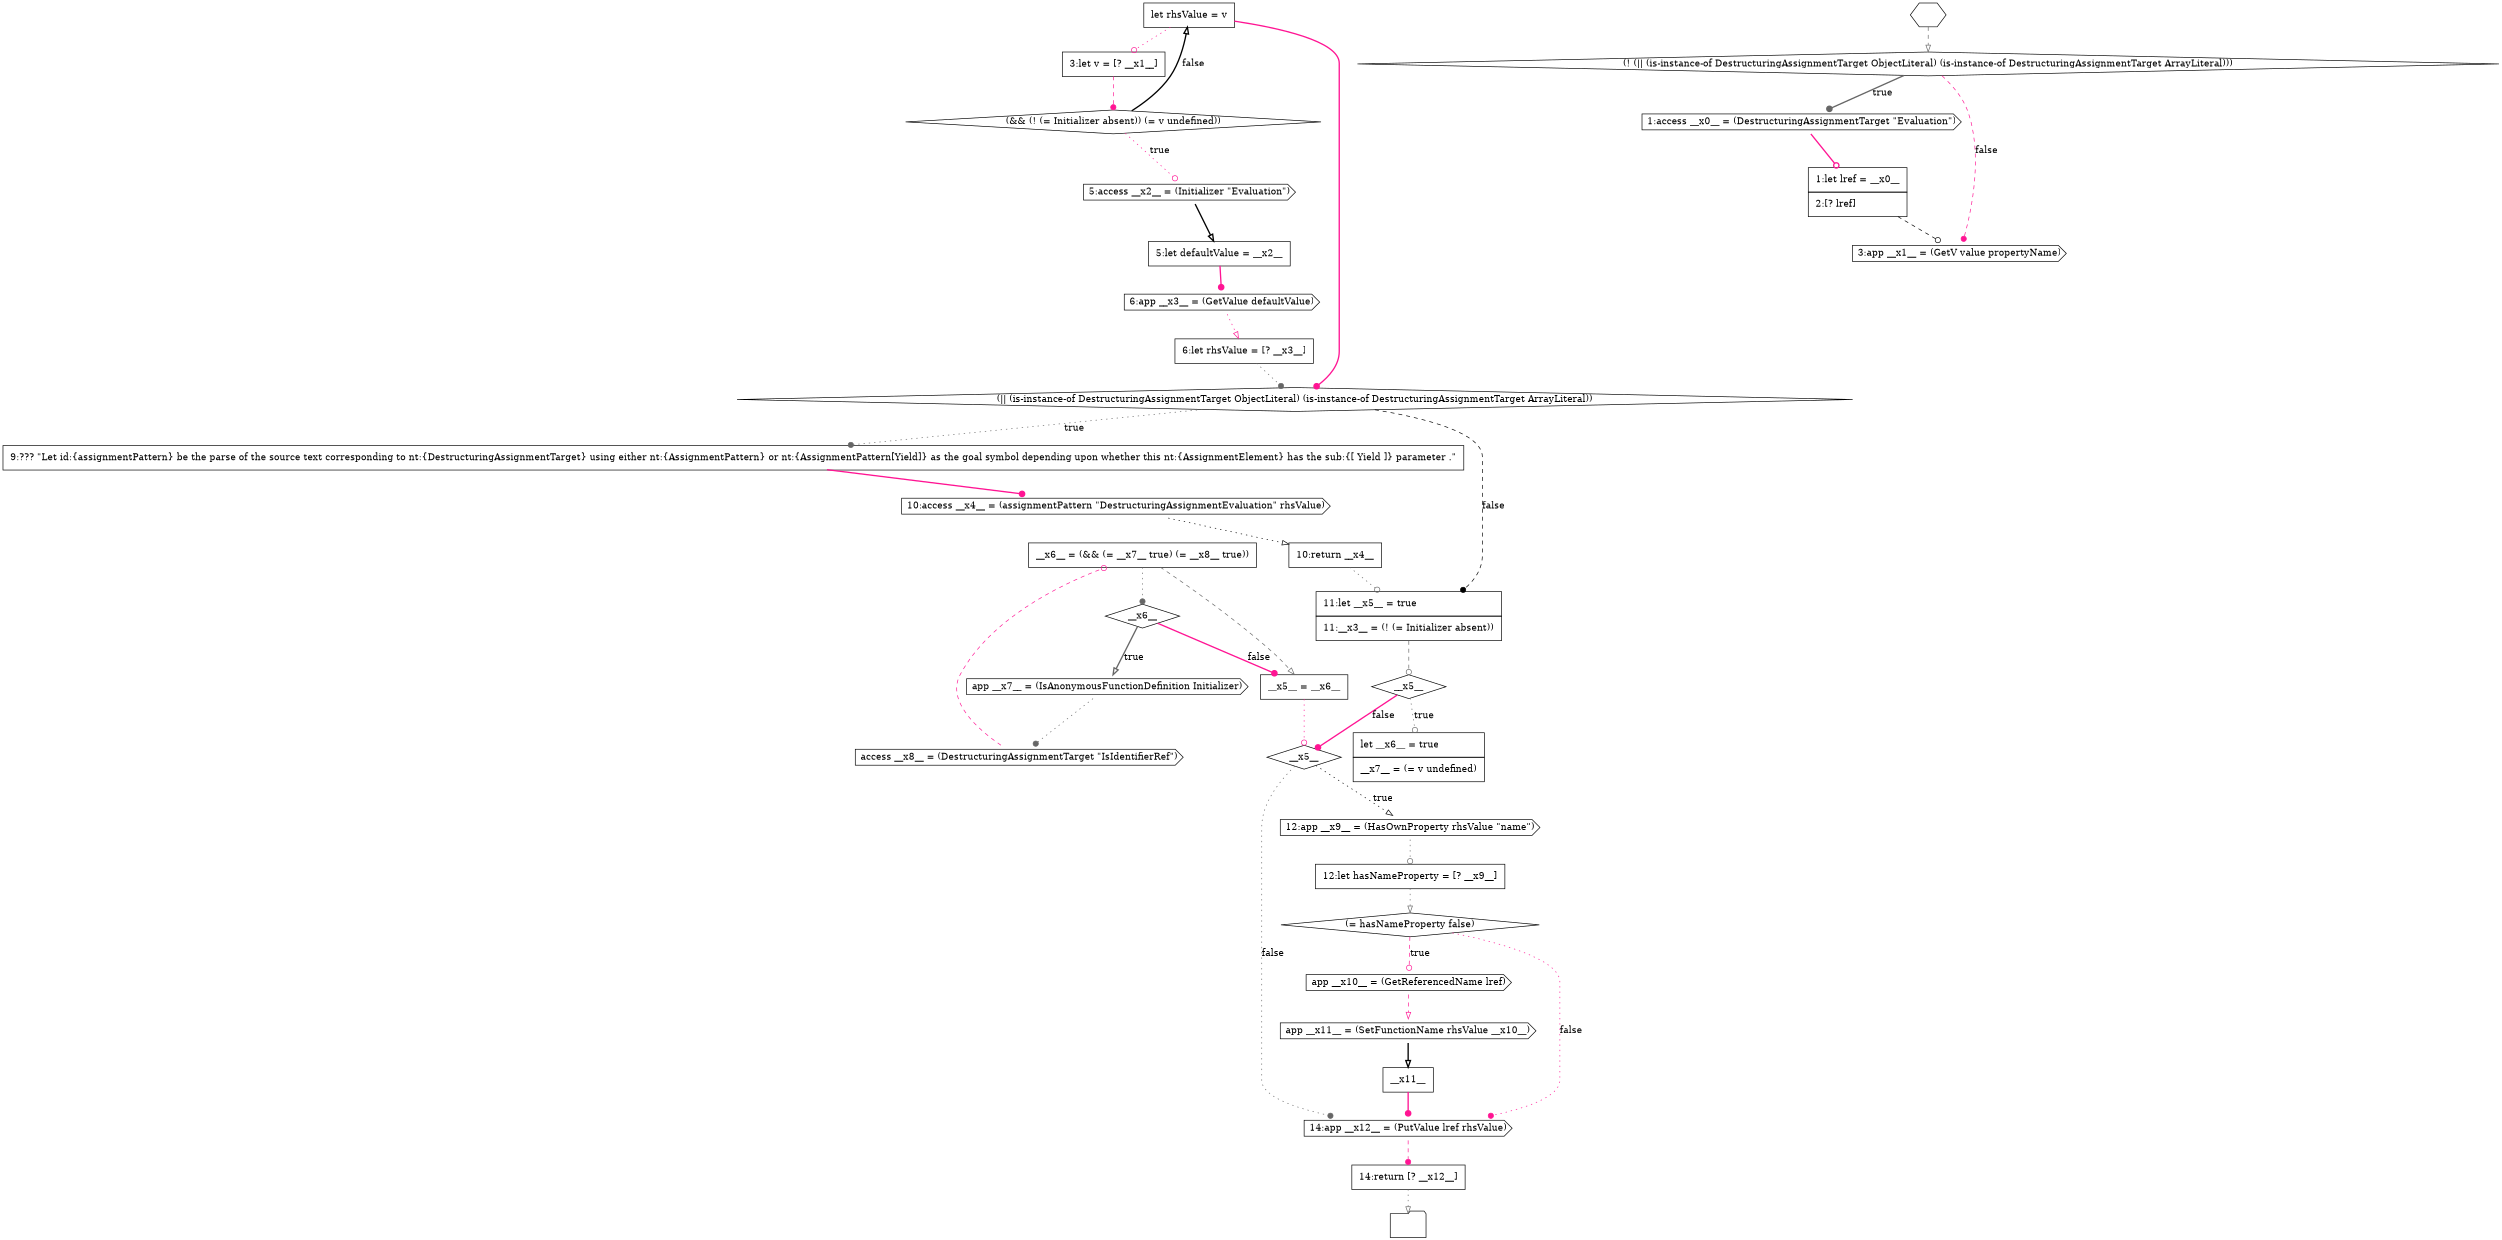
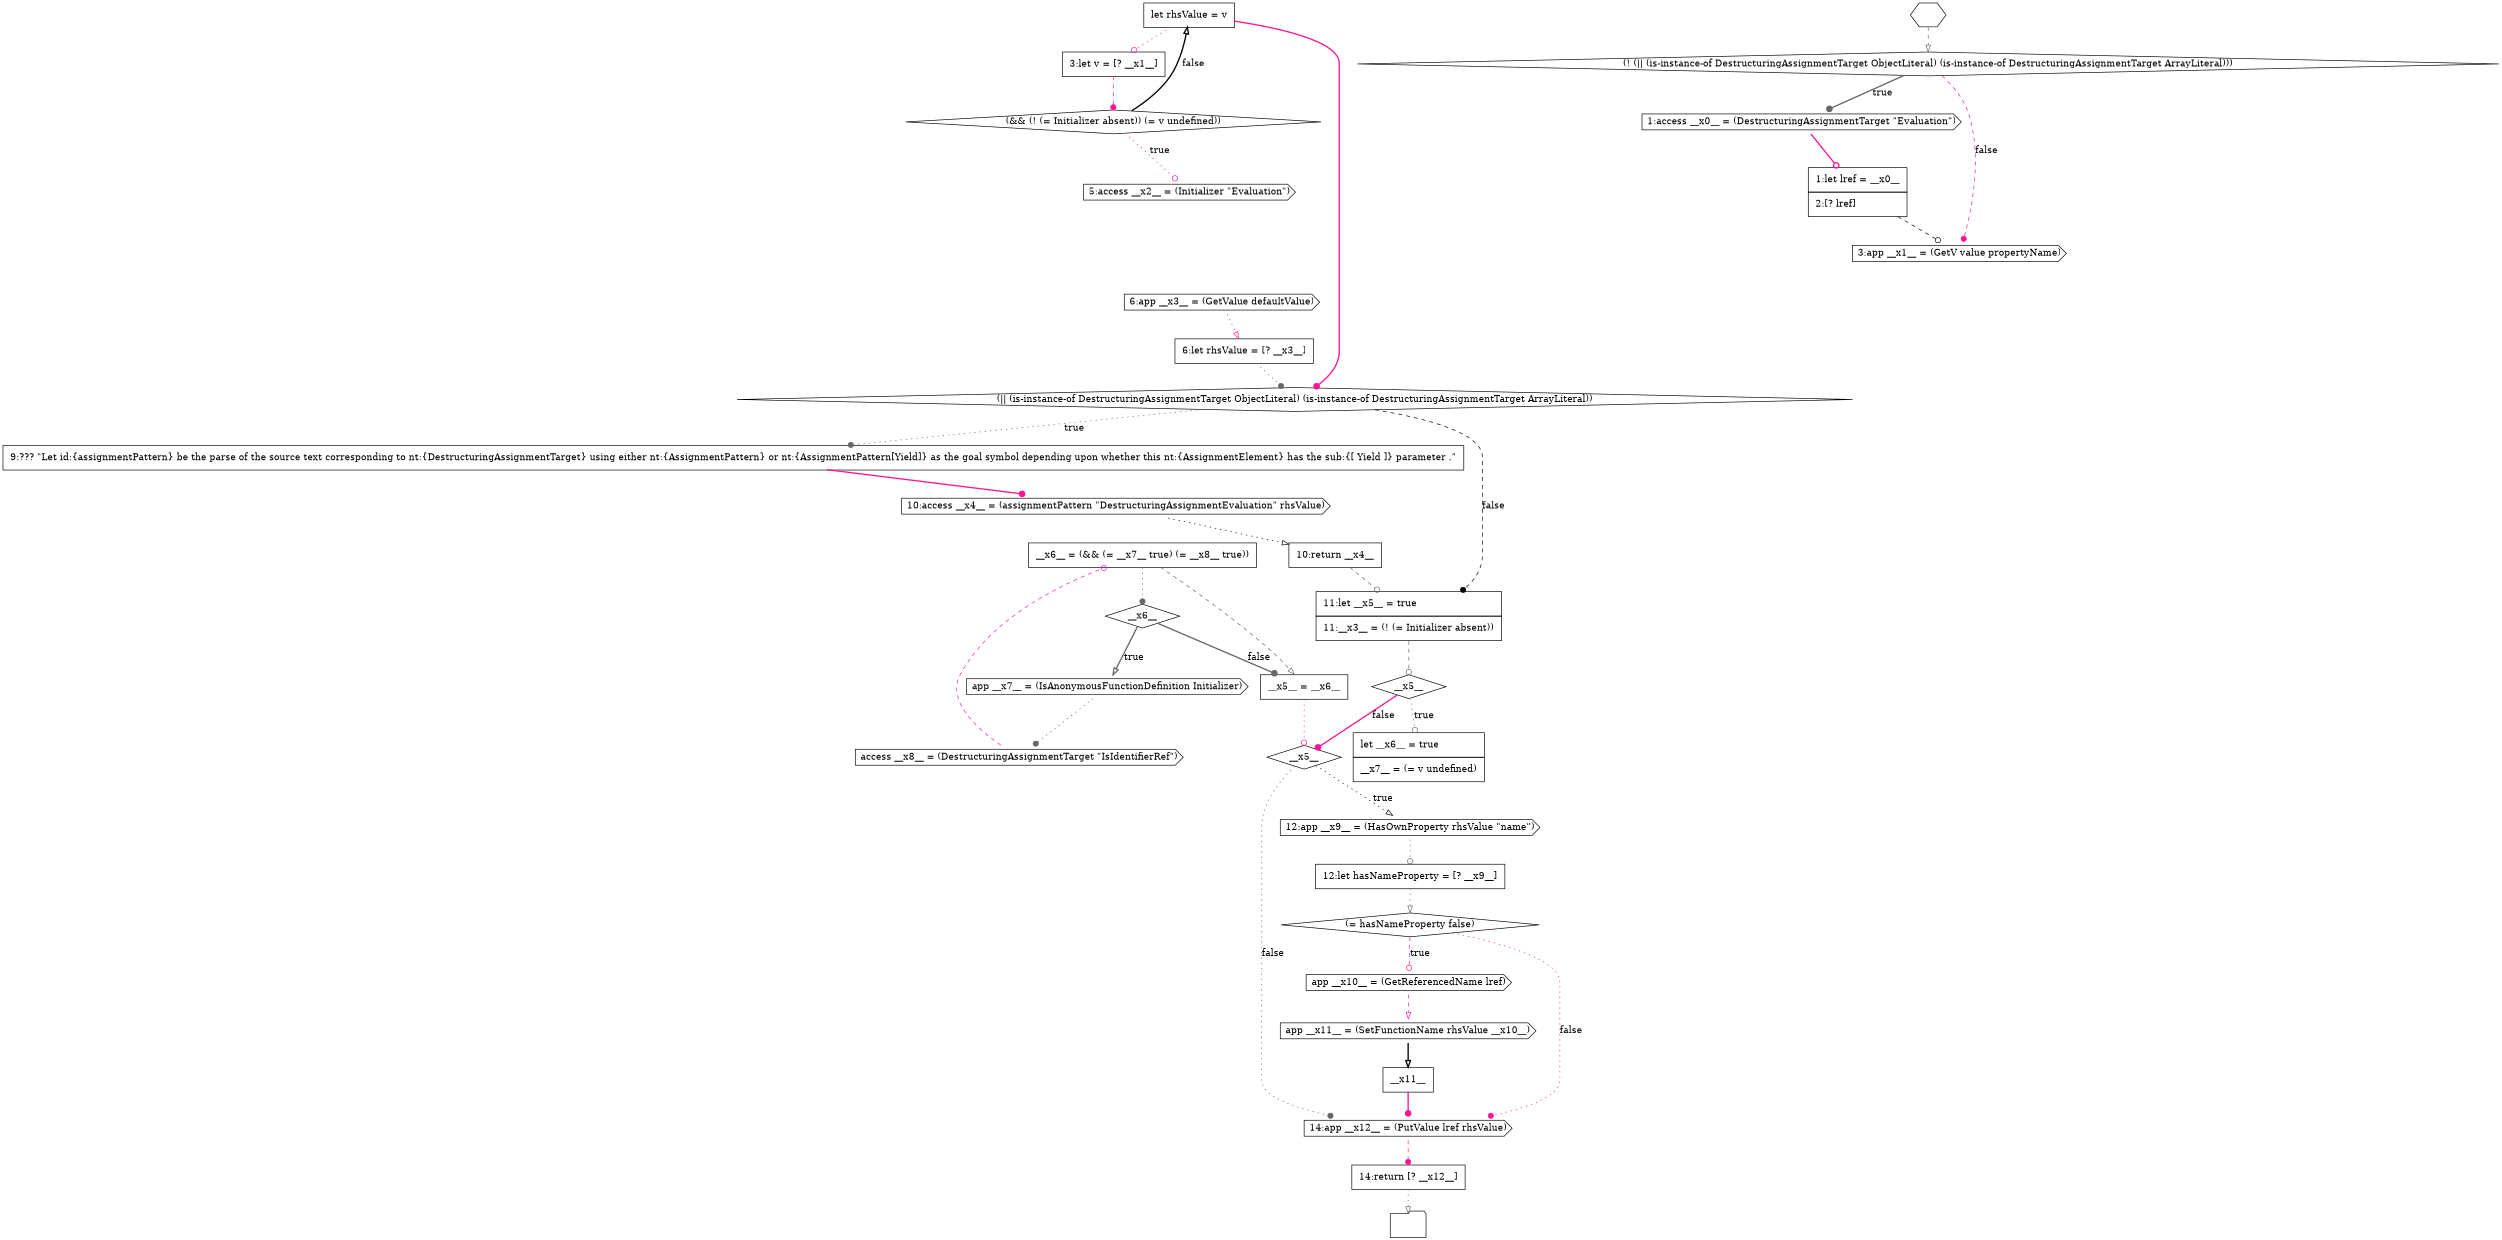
  digraph {
    node [color=black fillcolor=white shape=none style=filled]
    edge [arrowhead=dot color=deeppink style=dotted]
    n1 [label=<<font color="black">     <table border="0" cellborder="1" cellspacing="0" cellpadding="10">       <tr><td align="left">__x6__ = (&amp;&amp; (= __x7__ true) (= __x8__ true))</td></tr>     </table>   </font>> margin=0]
    n2 [label=<<font color="black">     <table border="0" cellborder="1" cellspacing="0" cellpadding="10">       <tr><td align="left">__x5__ = __x6__</td></tr>     </table>   </font>> margin=0]
    n3 [label=<<font color="black">__x6__</font>> shape=diamond]
    n4 [label=<<font color="black">__x5__</font>> shape=diamond]
    n5 [label=<<font color="black">     <table border="0" cellborder="1" cellspacing="0" cellpadding="10">       <tr><td align="left">3:let v = [? __x1__]</td></tr>     </table>   </font>> margin=0]
    n6 [label=<<font color="black">(&amp;&amp; (! (= Initializer absent)) (= v undefined))</font>> shape=diamond]
    n7 [label=<<font color="black">     <table border="0" cellborder="1" cellspacing="0" cellpadding="10">       <tr><td align="left">let rhsValue = v</td></tr>     </table>   </font>> margin=0]
    n8 [label=<<font color="black">5:access __x2__ = (Initializer &quot;Evaluation&quot;)</font>> shape=cds]
    n9 [label=<<font color="black">14:app __x12__ = (PutValue lref rhsValue)</font>> shape=cds]
    n10 [label=<<font color="black">     <table border="0" cellborder="1" cellspacing="0" cellpadding="10">       <tr><td align="left">14:return [? __x12__]</td></tr>     </table>   </font>> margin=0]
    n11 [label=" " shape=folder]
    n12 [label=<<font color="black">(= hasNameProperty false)</font>> shape=diamond]
    n13 [label=<<font color="black">app __x10__ = (GetReferencedName lref)</font>> shape=cds]
    n14 [label=<<font color="black">app __x11__ = (SetFunctionName rhsValue __x10__)</font>> shape=cds]
    n15 [label=<<font color="black">(|| (is-instance-of DestructuringAssignmentTarget ObjectLiteral) (is-instance-of DestructuringAssignmentTarget ArrayLiteral))</font>> shape=diamond]
    n16 [label=<<font color="black">     <table border="0" cellborder="1" cellspacing="0" cellpadding="10">       <tr><td align="left">11:let __x5__ = true</td></tr>       <tr><td align="left">11:__x3__ = (! (= Initializer absent))</td></tr>     </table>   </font>> margin=0]
    n17 [label=<<font color="black">     <table border="0" cellborder="1" cellspacing="0" cellpadding="10">       <tr><td align="left">9:??? &quot;Let id:{assignmentPattern} be the parse of the source text corresponding to nt:{DestructuringAssignmentTarget} using either nt:{AssignmentPattern} or nt:{AssignmentPattern[Yield]} as the goal symbol depending upon whether this nt:{AssignmentElement} has the sub:{[ Yield ]} parameter .&quot;</td></tr>     </table>   </font>> margin=0]
    n18 [label=<<font color="black">__x5__</font>> shape=diamond]
    n19 [label=<<font color="black">10:access __x4__ = (assignmentPattern &quot;DestructuringAssignmentEvaluation&quot; rhsValue)</font>> shape=cds]
    n20 [label=<<font color="black">access __x8__ = (DestructuringAssignmentTarget &quot;IsIdentifierRef&quot;)</font>> shape=cds]
    n21 [label=<<font color="black">6:app __x3__ = (GetValue defaultValue)</font>> shape=cds]
    n22 [label=<<font color="black">     <table border="0" cellborder="1" cellspacing="0" cellpadding="10">       <tr><td align="left">6:let rhsValue = [? __x3__]</td></tr>     </table>   </font>> margin=0]
    n23 [label=<<font color="black">     <table border="0" cellborder="1" cellspacing="0" cellpadding="10">       <tr><td align="left">__x11__</td></tr>     </table>   </font>> margin=0]
    n24 [label=<<font color="black">12:app __x9__ = (HasOwnProperty rhsValue &quot;name&quot;)</font>> shape=cds]
    n25 [label=<<font color="black">     <table border="0" cellborder="1" cellspacing="0" cellpadding="10">       <tr><td align="left">12:let hasNameProperty = [? __x9__]</td></tr>     </table>   </font>> margin=0]
    n26 [label=<<font color="black">app __x7__ = (IsAnonymousFunctionDefinition Initializer)</font>> shape=cds]
    n27 [label=<<font color="black">     <table border="0" cellborder="1" cellspacing="0" cellpadding="10">       <tr><td align="left">10:return __x4__</td></tr>     </table>   </font>> margin=0]
    n28 [label=<<font color="black">1:access __x0__ = (DestructuringAssignmentTarget &quot;Evaluation&quot;)</font>> shape=cds]
    n29 [label=<<font color="black">     <table border="0" cellborder="1" cellspacing="0" cellpadding="10">       <tr><td align="left">1:let lref = __x0__</td></tr>       <tr><td align="left">2:[? lref]</td></tr>     </table>   </font>> margin=0]
    n30 [label=<<font color="black">3:app __x1__ = (GetV value propertyName)</font>> shape=cds]
    n31 [label=" " shape=hexagon]
    n32 [label=<<font color="black">(! (|| (is-instance-of DestructuringAssignmentTarget ObjectLiteral) (is-instance-of DestructuringAssignmentTarget ArrayLiteral)))</font>> shape=diamond]
    n33 [label=<<font color="black">     <table border="0" cellborder="1" cellspacing="0" cellpadding="10">       <tr><td align="left">let __x6__ = true</td></tr>       <tr><td align="left">__x7__ = (= v undefined)</td></tr>     </table>   </font>> margin=0]
-   n34 [label=<<font color="black">     <table border="0" cellborder="1" cellspacing="0" cellpadding="10">       <tr><td align="left">5:let defaultValue = __x2__</td></tr>     </table>   </font>> margin=0]
    n1 -> n2 [arrowhead=onormal color=gray40 style=dashed]
    n1 -> n3 [color=gray40]
    n2 -> n4 [arrowhead=odot]
-   n3 -> n2 [label=<<font color="black">false</font>> style=bold]
+   n3 -> n2 [color=gray40 label=<<font color="black">false</font>> style=bold]
    n3 -> n26 [arrowhead=onormal color=gray40 label=<<font color="black">true</font>> style=bold]
    n4 -> n9 [color=gray40 label=<<font color="black">false</font>>]
    n4 -> n24 [arrowhead=onormal color=black label=<<font color="black">true</font>>]
    n5 -> n6 [style=dashed]
    n6 -> n7 [arrowhead=onormal color=black label=<<font color="black">false</font>> style=bold]
    n6 -> n8 [arrowhead=odot label=<<font color="black">true</font>>]
    n7 -> n5 [arrowhead=odot]
    n7 -> n15 [style=bold]
-   n8 -> n34 [arrowhead=onormal color=black style=bold]
    n9 -> n10 [style=dashed]
    n10 -> n11 [arrowhead=onormal color=gray40]
    n12 -> n9 [label=<<font color="black">false</font>>]
    n12 -> n13 [arrowhead=odot label=<<font color="black">true</font>> style=dashed]
    n13 -> n14 [arrowhead=onormal style=dashed]
    n14 -> n23 [arrowhead=onormal color=black style=bold]
    n15 -> n16 [color=black label=<<font color="black">false</font>> style=dashed]
    n15 -> n17 [color=gray40 label=<<font color="black">true</font>>]
    n16 -> n18 [arrowhead=odot color=gray40 style=dashed]
    n17 -> n19 [style=bold]
    n18 -> n4 [label=<<font color="black">false</font>> style=bold]
    n18 -> n33 [arrowhead=odot color=gray40 label=<<font color="black">true</font>>]
    n19 -> n27 [arrowhead=onormal color=black]
    n20 -> n1 [arrowhead=odot style=dashed]
    n21 -> n22 [arrowhead=onormal]
    n22 -> n15 [color=gray40]
    n23 -> n9 [style=bold]
    n24 -> n25 [arrowhead=odot color=gray40]
    n25 -> n12 [arrowhead=onormal color=gray40]
    n26 -> n20 [color=gray40]
-   n27 -> n16 [arrowhead=odot color=gray40]
+   n27 -> n16 [arrowhead=odot color=gray40 style=dashed]
    n28 -> n29 [arrowhead=odot style=bold]
    n29 -> n30 [arrowhead=odot color=black style=dashed]
    n31 -> n32 [arrowhead=onormal color=gray40 style=dashed]
    n32 -> n28 [color=gray40 label=<<font color="black">true</font>> style=bold]
    n32 -> n30 [label=<<font color="black">false</font>> style=dashed]
-   n34 -> n21 [style=bold]
  }
